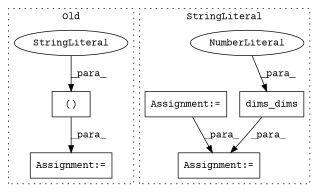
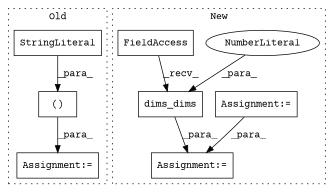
  digraph {
    fontname="Courier Prime"
    node [a=7 fontname="Courier Prime" l=1 s=3619 shape=box]
    edge [fontname="Courier Prime"]
    n1 [a=106 l=47 label="()"]
    n2 [label="Assignment:=" s=3606]
-   n3 [a=45 l=18 label=StringLiteral shape=ellipse]
+   n3 [a=45 l=18 label=StringLiteral]
    n4 [a=32 l="12,1" label=dims_dims s="4239,4265"]
    n5 [a=34 label=NumberLiteral s=4264 shape=ellipse]
    n6 [label="Assignment:=" s=4179]
    n7 [label="Assignment:=" s=3869]
+   n8 [a=22 l=10 label=FieldAccess s=4218]
    subgraph cluster_1 {
      label=Old
      style=dotted
      n1
      n2
      n3
    }
    subgraph cluster_2 {
-     label=StringLiteral
+     label=New
      style=dotted
      n4
      n5
      n6
      n7
+     n8
    }
    n1 -> n2 [label=_para_]
    n3 -> n1 [label=_para_]
    n4 -> n6 [label=_para_]
    n5 -> n4 [label=_para_]
    n7 -> n6 [label=_para_]
+   n8 -> n4 [label=_recv_]
  }
